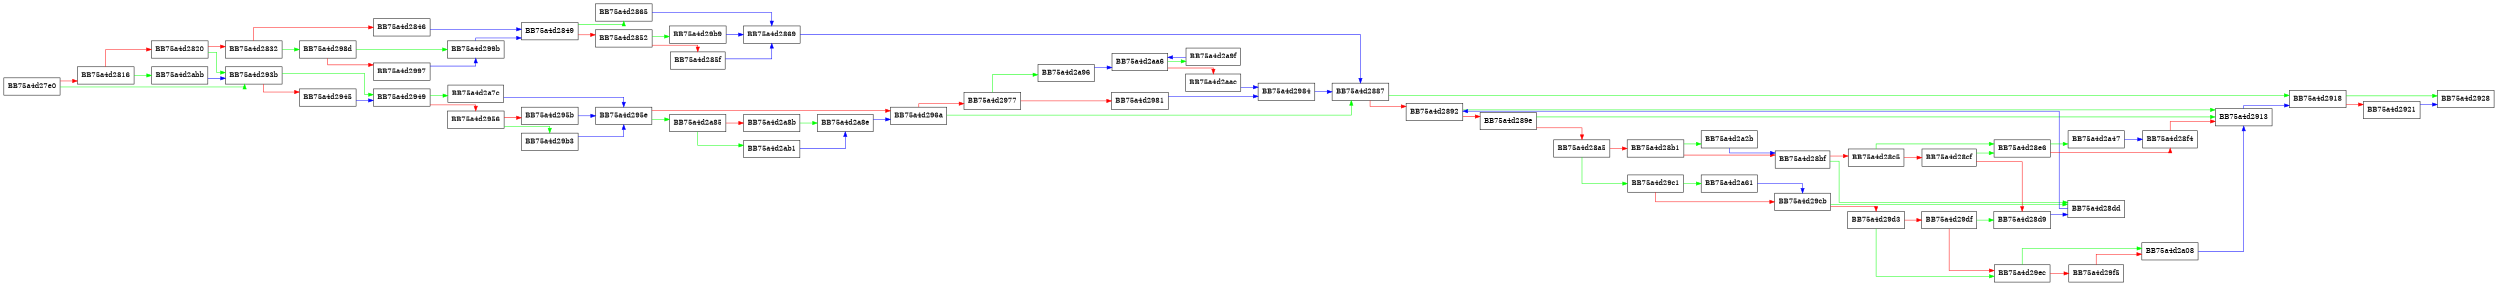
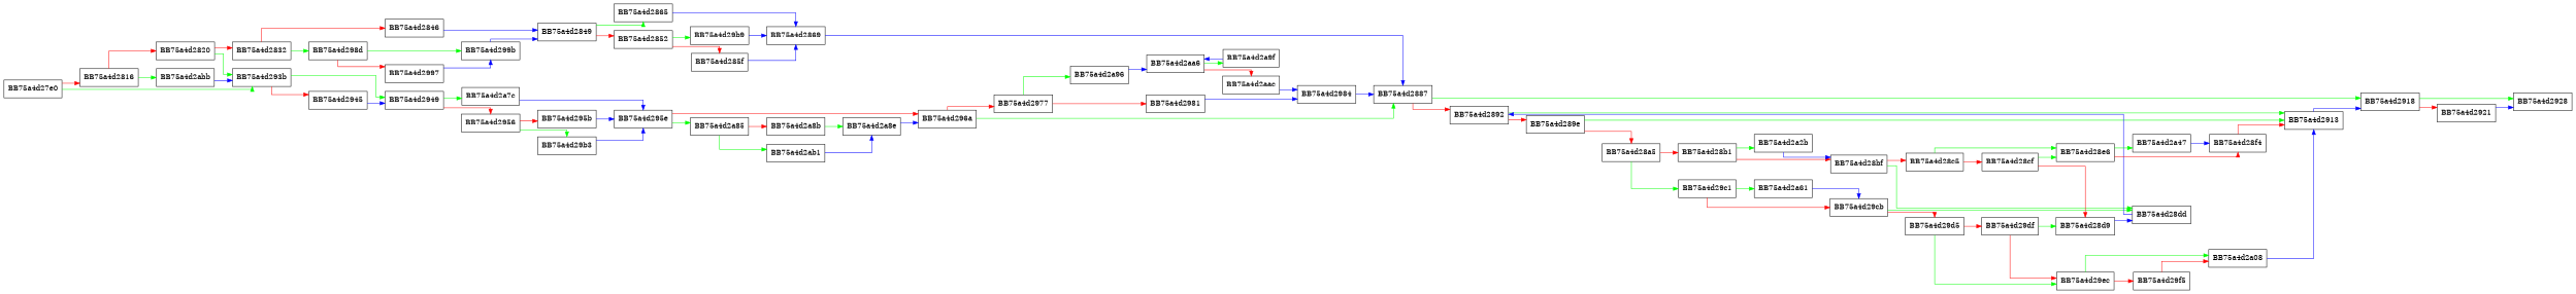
  digraph {
    rankdir=LR
    splines=ortho
    node [shape=box]
    edge [color=red]
    BB75a4d27e0
    BB75a4d293b
    BB75a4d2816
    BB75a4d2949
    BB75a4d2945
    BB75a4d2abb
    BB75a4d2820
    BB75a4d2a7c
    BB75a4d2956
    BB75a4d2832
    BB75a4d298d
    BB75a4d2846
    BB75a4d299b
    BB75a4d2997
    BB75a4d2849
    BB75a4d2865
    BB75a4d2852
    BB75a4d2869
    BB75a4d29b9
    BB75a4d285f
    BB75a4d2887
    BB75a4d2918
    BB75a4d2892
    BB75a4d2928
    BB75a4d2921
    BB75a4d2913
    BB75a4d289e
    BB75a4d28a5
    BB75a4d29c1
    BB75a4d28b1
    BB75a4d2a61
    BB75a4d29cb
    BB75a4d2a2b
    BB75a4d28bf
    BB75a4d28dd
-   BB75a4d29d5 [label=BB75a4d29d3]
+   BB75a4d29d5
    BB75a4d28c5
    BB75a4d28e6
    BB75a4d28cf
    BB75a4d2a47
    BB75a4d28f4
    BB75a4d28d9
    BB75a4d295e
    BB75a4d29b3
    BB75a4d295b
    BB75a4d2a85
    BB75a4d296a
    BB75a4d2ab1
    BB75a4d2a8b
    BB75a4d2977
    BB75a4d2a8e
    BB75a4d2a96
    BB75a4d2981
    BB75a4d2aa6
    BB75a4d2984
    BB75a4d2a9f
    BB75a4d2aac
    BB75a4d29ec
    BB75a4d29df
    BB75a4d2a08
    BB75a4d29f5
    BB75a4d27e0 -> BB75a4d293b [color=green]
    BB75a4d27e0 -> BB75a4d2816
    BB75a4d293b -> BB75a4d2949 [color=green]
    BB75a4d293b -> BB75a4d2945
    BB75a4d2816 -> BB75a4d2abb [color=green]
    BB75a4d2816 -> BB75a4d2820
    BB75a4d2949 -> BB75a4d2a7c [color=green]
    BB75a4d2949 -> BB75a4d2956
    BB75a4d2945 -> BB75a4d2949 [color=blue]
    BB75a4d2abb -> BB75a4d293b [color=blue]
    BB75a4d2820 -> BB75a4d293b [color=green]
    BB75a4d2820 -> BB75a4d2832
    BB75a4d2a7c -> BB75a4d295e [color=blue]
    BB75a4d2956 -> BB75a4d29b3 [color=green]
    BB75a4d2956 -> BB75a4d295b
    BB75a4d2832 -> BB75a4d298d [color=green]
    BB75a4d2832 -> BB75a4d2846
    BB75a4d298d -> BB75a4d299b [color=green]
    BB75a4d298d -> BB75a4d2997
    BB75a4d2846 -> BB75a4d2849 [color=blue]
    BB75a4d299b -> BB75a4d2849 [color=blue]
    BB75a4d2997 -> BB75a4d299b [color=blue]
    BB75a4d2849 -> BB75a4d2865 [color=green]
    BB75a4d2849 -> BB75a4d2852
    BB75a4d2865 -> BB75a4d2869 [color=blue]
    BB75a4d2852 -> BB75a4d29b9 [color=green]
    BB75a4d2852 -> BB75a4d285f
    BB75a4d2869 -> BB75a4d2887 [color=blue]
    BB75a4d29b9 -> BB75a4d2869 [color=blue]
    BB75a4d285f -> BB75a4d2869 [color=blue]
    BB75a4d2887 -> BB75a4d2918 [color=green]
    BB75a4d2887 -> BB75a4d2892
    BB75a4d2918 -> BB75a4d2928 [color=green]
    BB75a4d2918 -> BB75a4d2921
    BB75a4d2892 -> BB75a4d2913 [color=green]
    BB75a4d2892 -> BB75a4d289e
    BB75a4d2921 -> BB75a4d2928 [color=blue]
    BB75a4d2913 -> BB75a4d2918 [color=blue]
    BB75a4d289e -> BB75a4d2913 [color=green]
    BB75a4d289e -> BB75a4d28a5
    BB75a4d28a5 -> BB75a4d29c1 [color=green]
    BB75a4d28a5 -> BB75a4d28b1
    BB75a4d29c1 -> BB75a4d2a61 [color=green]
    BB75a4d29c1 -> BB75a4d29cb
    BB75a4d28b1 -> BB75a4d2a2b [color=green]
    BB75a4d28b1 -> BB75a4d28bf
    BB75a4d2a61 -> BB75a4d29cb [color=blue]
    BB75a4d29cb -> BB75a4d28dd [color=green]
    BB75a4d29cb -> BB75a4d29d5
    BB75a4d2a2b -> BB75a4d28bf [color=blue]
    BB75a4d28bf -> BB75a4d28dd [color=green]
    BB75a4d28bf -> BB75a4d28c5
    BB75a4d28dd -> BB75a4d2892 [color=blue]
    BB75a4d29d5 -> BB75a4d29ec [color=green]
    BB75a4d29d5 -> BB75a4d29df
    BB75a4d28c5 -> BB75a4d28e6 [color=green]
    BB75a4d28c5 -> BB75a4d28cf
    BB75a4d28e6 -> BB75a4d2a47 [color=green]
    BB75a4d28e6 -> BB75a4d28f4
    BB75a4d28cf -> BB75a4d28e6 [color=green]
    BB75a4d28cf -> BB75a4d28d9
    BB75a4d2a47 -> BB75a4d28f4 [color=blue]
    BB75a4d28f4 -> BB75a4d2913
    BB75a4d28d9 -> BB75a4d28dd [color=blue]
    BB75a4d295e -> BB75a4d2a85 [color=green]
    BB75a4d295e -> BB75a4d296a
    BB75a4d29b3 -> BB75a4d295e [color=blue]
    BB75a4d295b -> BB75a4d295e [color=blue]
    BB75a4d2a85 -> BB75a4d2ab1 [color=green]
    BB75a4d2a85 -> BB75a4d2a8b
    BB75a4d296a -> BB75a4d2887 [color=green]
    BB75a4d296a -> BB75a4d2977
    BB75a4d2ab1 -> BB75a4d2a8e [color=blue]
    BB75a4d2a8b -> BB75a4d2a8e [color=green]
    BB75a4d2977 -> BB75a4d2a96 [color=green]
    BB75a4d2977 -> BB75a4d2981
    BB75a4d2a8e -> BB75a4d296a [color=blue]
    BB75a4d2a96 -> BB75a4d2aa6 [color=blue]
    BB75a4d2981 -> BB75a4d2984 [color=blue]
    BB75a4d2aa6 -> BB75a4d2a9f [color=green]
    BB75a4d2aa6 -> BB75a4d2aac
    BB75a4d2984 -> BB75a4d2887 [color=blue]
    BB75a4d2a9f -> BB75a4d2aa6 [color=blue]
    BB75a4d2aac -> BB75a4d2984 [color=blue]
    BB75a4d29ec -> BB75a4d2a08 [color=green]
    BB75a4d29ec -> BB75a4d29f5
    BB75a4d29df -> BB75a4d28d9 [color=green]
    BB75a4d29df -> BB75a4d29ec
    BB75a4d2a08 -> BB75a4d2913 [color=blue]
    BB75a4d29f5 -> BB75a4d2a08
  }
